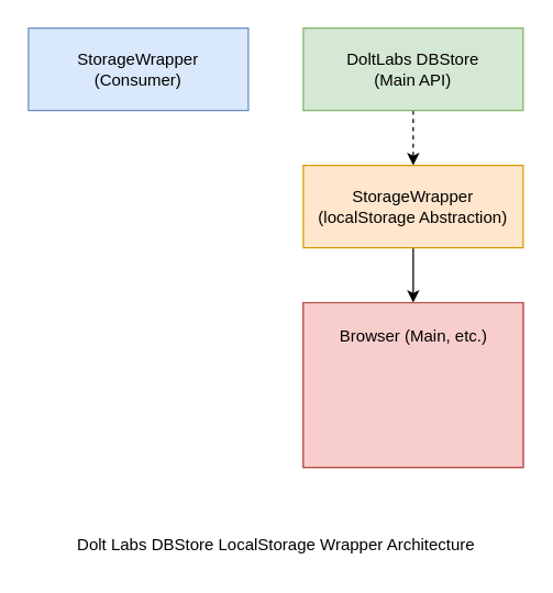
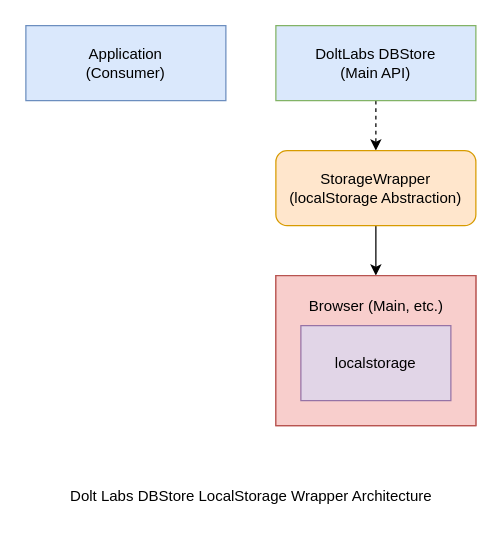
  <mxCell id="0" />
  <mxCell id="1" parent="0" />
  <mxCell id="2" value="Dolt Labs DBStore LocalStorage Wrapper Architecture" style="text;html=1;align=center;verticalAlign=middle;resizable=0;points=[];autosize=1;strokeColor=none;fillColor=none;" vertex="1" parent="1"><mxGeometry x="46.5" y="384" width="307" height="26" as="geometry" /></mxCell>
  <mxCell id="3" value="" style="group" vertex="1" connectable="0" parent="1"><mxGeometry x="20" y="20" width="360" height="320" as="geometry" /></mxCell>
- <mxCell id="4" value="StorageWrapper&lt;div&gt;(Consumer)&lt;/div&gt;" style="rounded=0;whiteSpace=wrap;html=1;fillColor=#dae8fc;strokeColor=#6c8ebf;" vertex="1" parent="3"><mxGeometry width="160" height="60" as="geometry" /></mxCell>
+ <mxCell id="4" value="Application&lt;div&gt;(Consumer)&lt;/div&gt;" style="rounded=0;whiteSpace=wrap;html=1;fillColor=#dae8fc;strokeColor=#6c8ebf;" vertex="1" parent="3"><mxGeometry width="160" height="60" as="geometry" /></mxCell>
  <mxCell id="5" style="edgeStyle=orthogonalEdgeStyle;rounded=0;orthogonalLoop=1;jettySize=auto;html=1;exitX=0.5;exitY=1;exitDx=0;exitDy=0;entryX=0.5;entryY=0;entryDx=0;entryDy=0;dashed=1;" edge="1" parent="3" source="6" target="8"><mxGeometry relative="1" as="geometry" /></mxCell>
- <mxCell id="6" value="DoltLabs DBStore&lt;div&gt;(Main API)&lt;/div&gt;" style="rounded=0;whiteSpace=wrap;html=1;fillColor=#d5e8d4;strokeColor=#82b366;" vertex="1" parent="3"><mxGeometry x="200" width="160" height="60" as="geometry" /></mxCell>
+ <mxCell id="6" value="DoltLabs DBStore&lt;div&gt;(Main API)&lt;/div&gt;" style="rounded=0;whiteSpace=wrap;html=1;fillColor=#dae8fc;strokeColor=#82b366;" vertex="1" parent="3"><mxGeometry x="200" width="160" height="60" as="geometry" /></mxCell>
  <mxCell id="7" style="edgeStyle=orthogonalEdgeStyle;rounded=0;orthogonalLoop=1;jettySize=auto;html=1;exitX=0.5;exitY=1;exitDx=0;exitDy=0;entryX=0.5;entryY=0;entryDx=0;entryDy=0;" edge="1" parent="3" source="8" target="10"><mxGeometry relative="1" as="geometry" /></mxCell>
- <mxCell id="8" value="StorageWrapper&lt;div&gt;(localStorage Abstraction)&lt;/div&gt;" style="rounded=0;whiteSpace=wrap;html=1;fillColor=#ffe6cc;strokeColor=#d79b00;" vertex="1" parent="3"><mxGeometry x="200" y="100" width="160" height="60" as="geometry" /></mxCell>
+ <mxCell id="8" value="StorageWrapper&lt;div&gt;(localStorage Abstraction)&lt;/div&gt;" style="whiteSpace=wrap;html=1;fillColor=#ffe6cc;strokeColor=#d79b00;rounded=1;" vertex="1" parent="3"><mxGeometry x="200" y="100" width="160" height="60" as="geometry" /></mxCell>
  <mxCell id="9" value="Ṅ" style="group;fillColor=#f8cecc;strokeColor=#b85450;container=0;" vertex="1" connectable="0" parent="3"><mxGeometry x="200" y="200" width="160" height="120" as="geometry" /></mxCell>
  <mxCell id="10" value="" style="rounded=0;whiteSpace=wrap;html=1;fillColor=#f8cecc;strokeColor=#b85450;" vertex="1" parent="3"><mxGeometry x="200" y="200" width="160" height="120" as="geometry" /></mxCell>
+ <mxCell id="11" value="localstorage" style="rounded=0;whiteSpace=wrap;html=1;fillColor=#e1d5e7;strokeColor=#9673a6;" vertex="1" parent="3"><mxGeometry x="220" y="240" width="120" height="60" as="geometry" /></mxCell>
  <mxCell id="12" value="Browser (Main, etc.)" style="text;html=1;align=center;verticalAlign=middle;resizable=0;points=[];autosize=1;strokeColor=none;fillColor=none;" vertex="1" parent="3"><mxGeometry x="205" y="210" width="150" height="30" as="geometry" /></mxCell>
